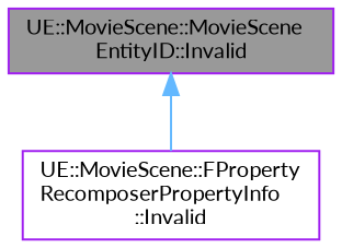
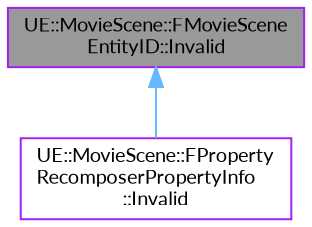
  digraph {
    rankdir=TB
    fontname=Lato
    node [color=purple fontname=Lato fontsize=10 shape=box style=filled]
-   n1 [fillcolor=grey60 fontcolor=black height=0.2 label="UE::MovieScene::MovieScene\lEntityID::Invalid" width=0.4]
+   n1 [fillcolor=grey60 fontcolor=black height=0.2 label="UE::MovieScene::FMovieScene\lEntityID::Invalid" width=0.4]
    n2 [fillcolor=white height=0.2 label="UE::MovieScene::FProperty\lRecomposerPropertyInfo\l::Invalid" width=0.4]
    n1 -> n2 [color=steelblue1 dir=back fontname=Lato fontsize=10 labelfontname=Helvetica labelfontsize=10 style=solid]
  }
